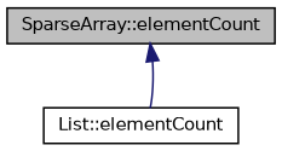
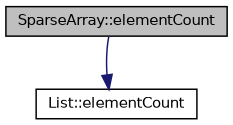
  digraph {
    rankdir=TB
    node [color=black fontname=Helvetica fontsize=10 shape=record style=filled]
    n1 [fillcolor=grey75 fontcolor=black height=0.2 label="SparseArray::elementCount" width=0.4]
    n2 [fillcolor=white height=0.2 label="List::elementCount" width=0.4]
-   n2 -> n1 [color=midnightblue fontname=Helvetica fontsize=10 labelfontname=Helvetica labelfontsize=10 style=solid]
+   n1 -> n2 [color=midnightblue fontname=Helvetica fontsize=10 labelfontname=Helvetica labelfontsize=10 style=solid]
  }
